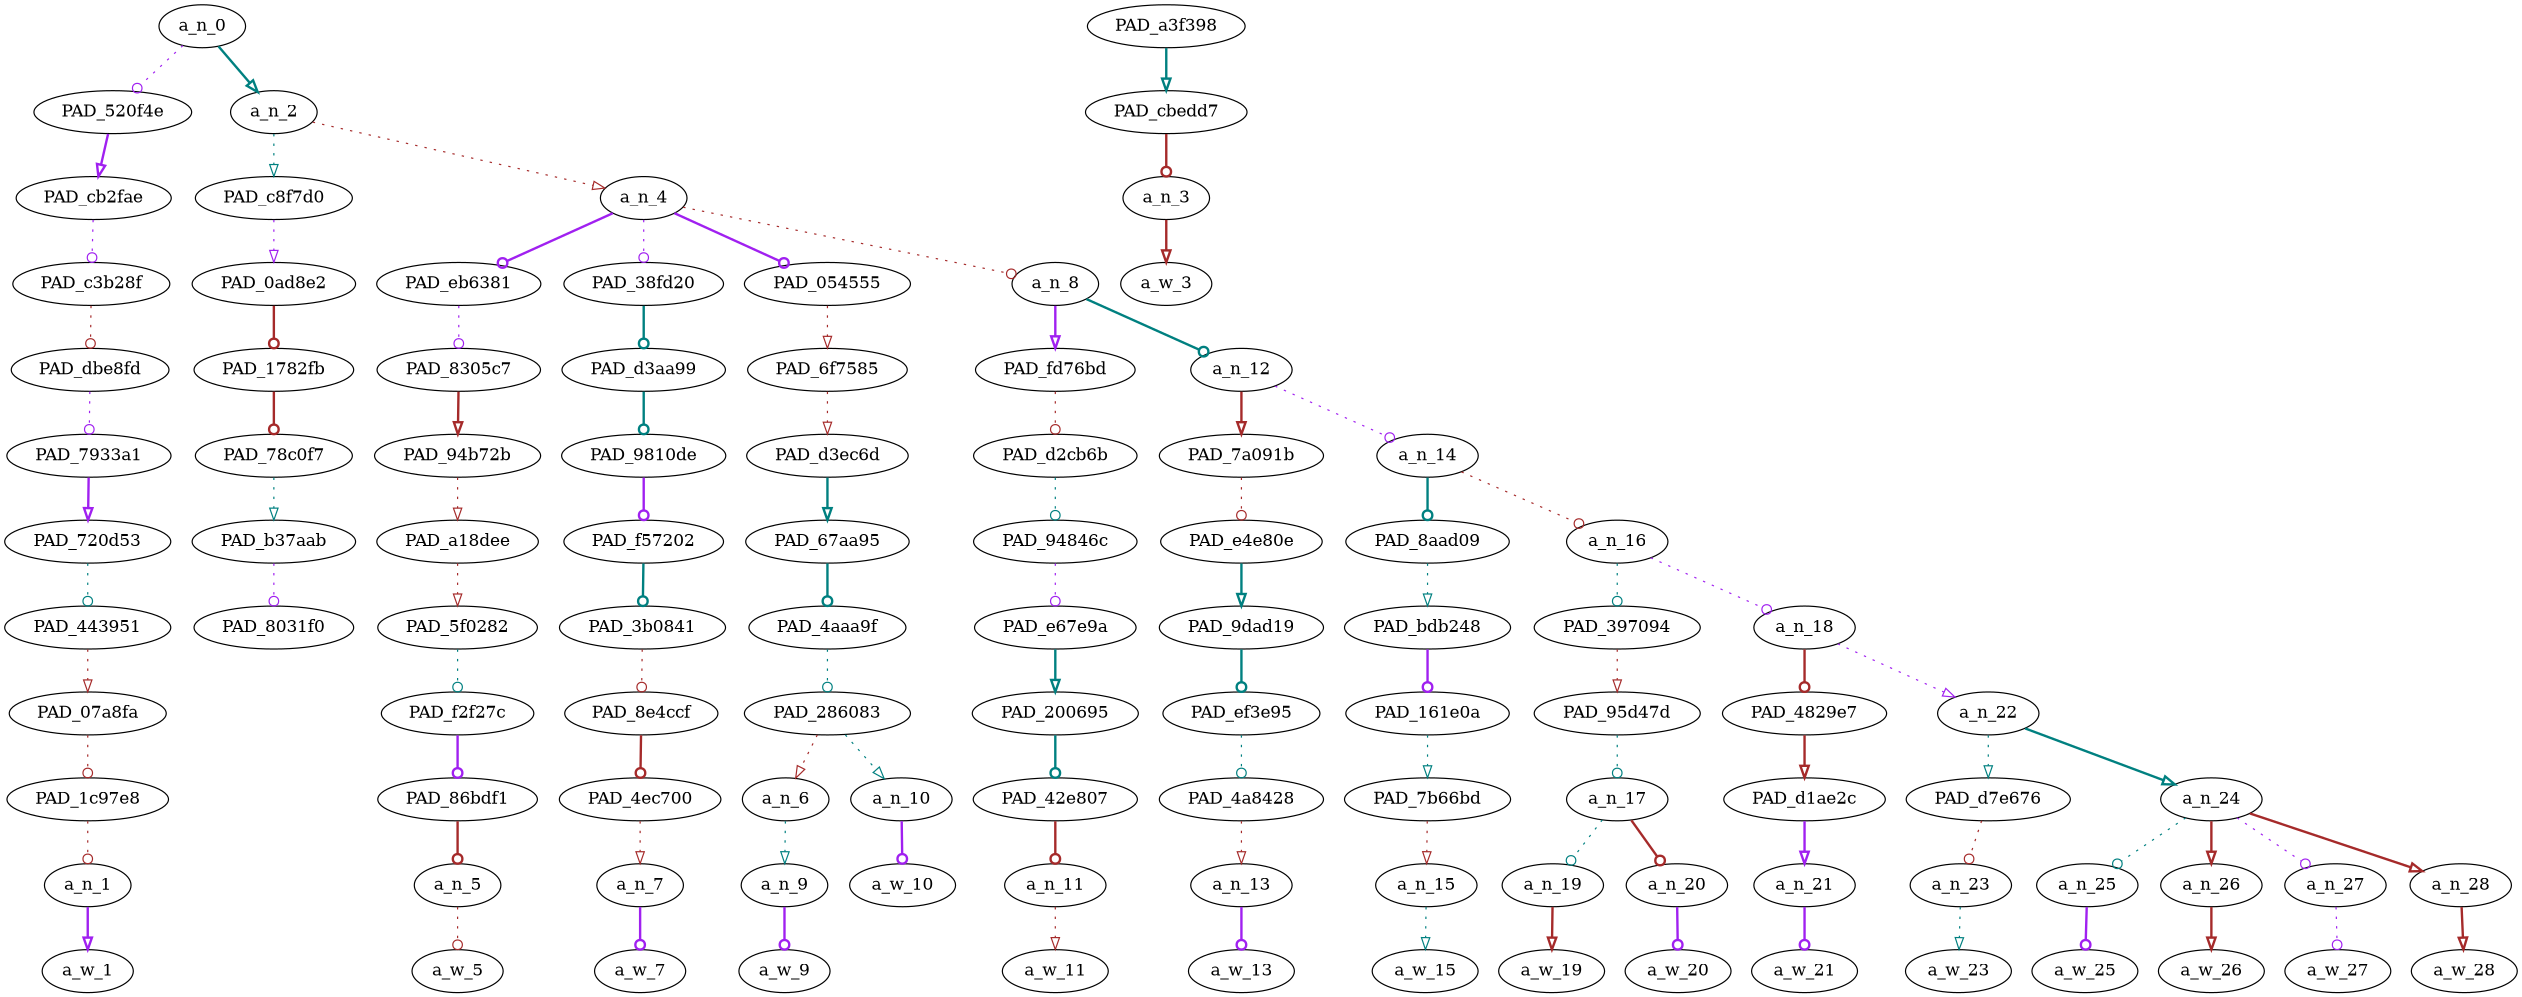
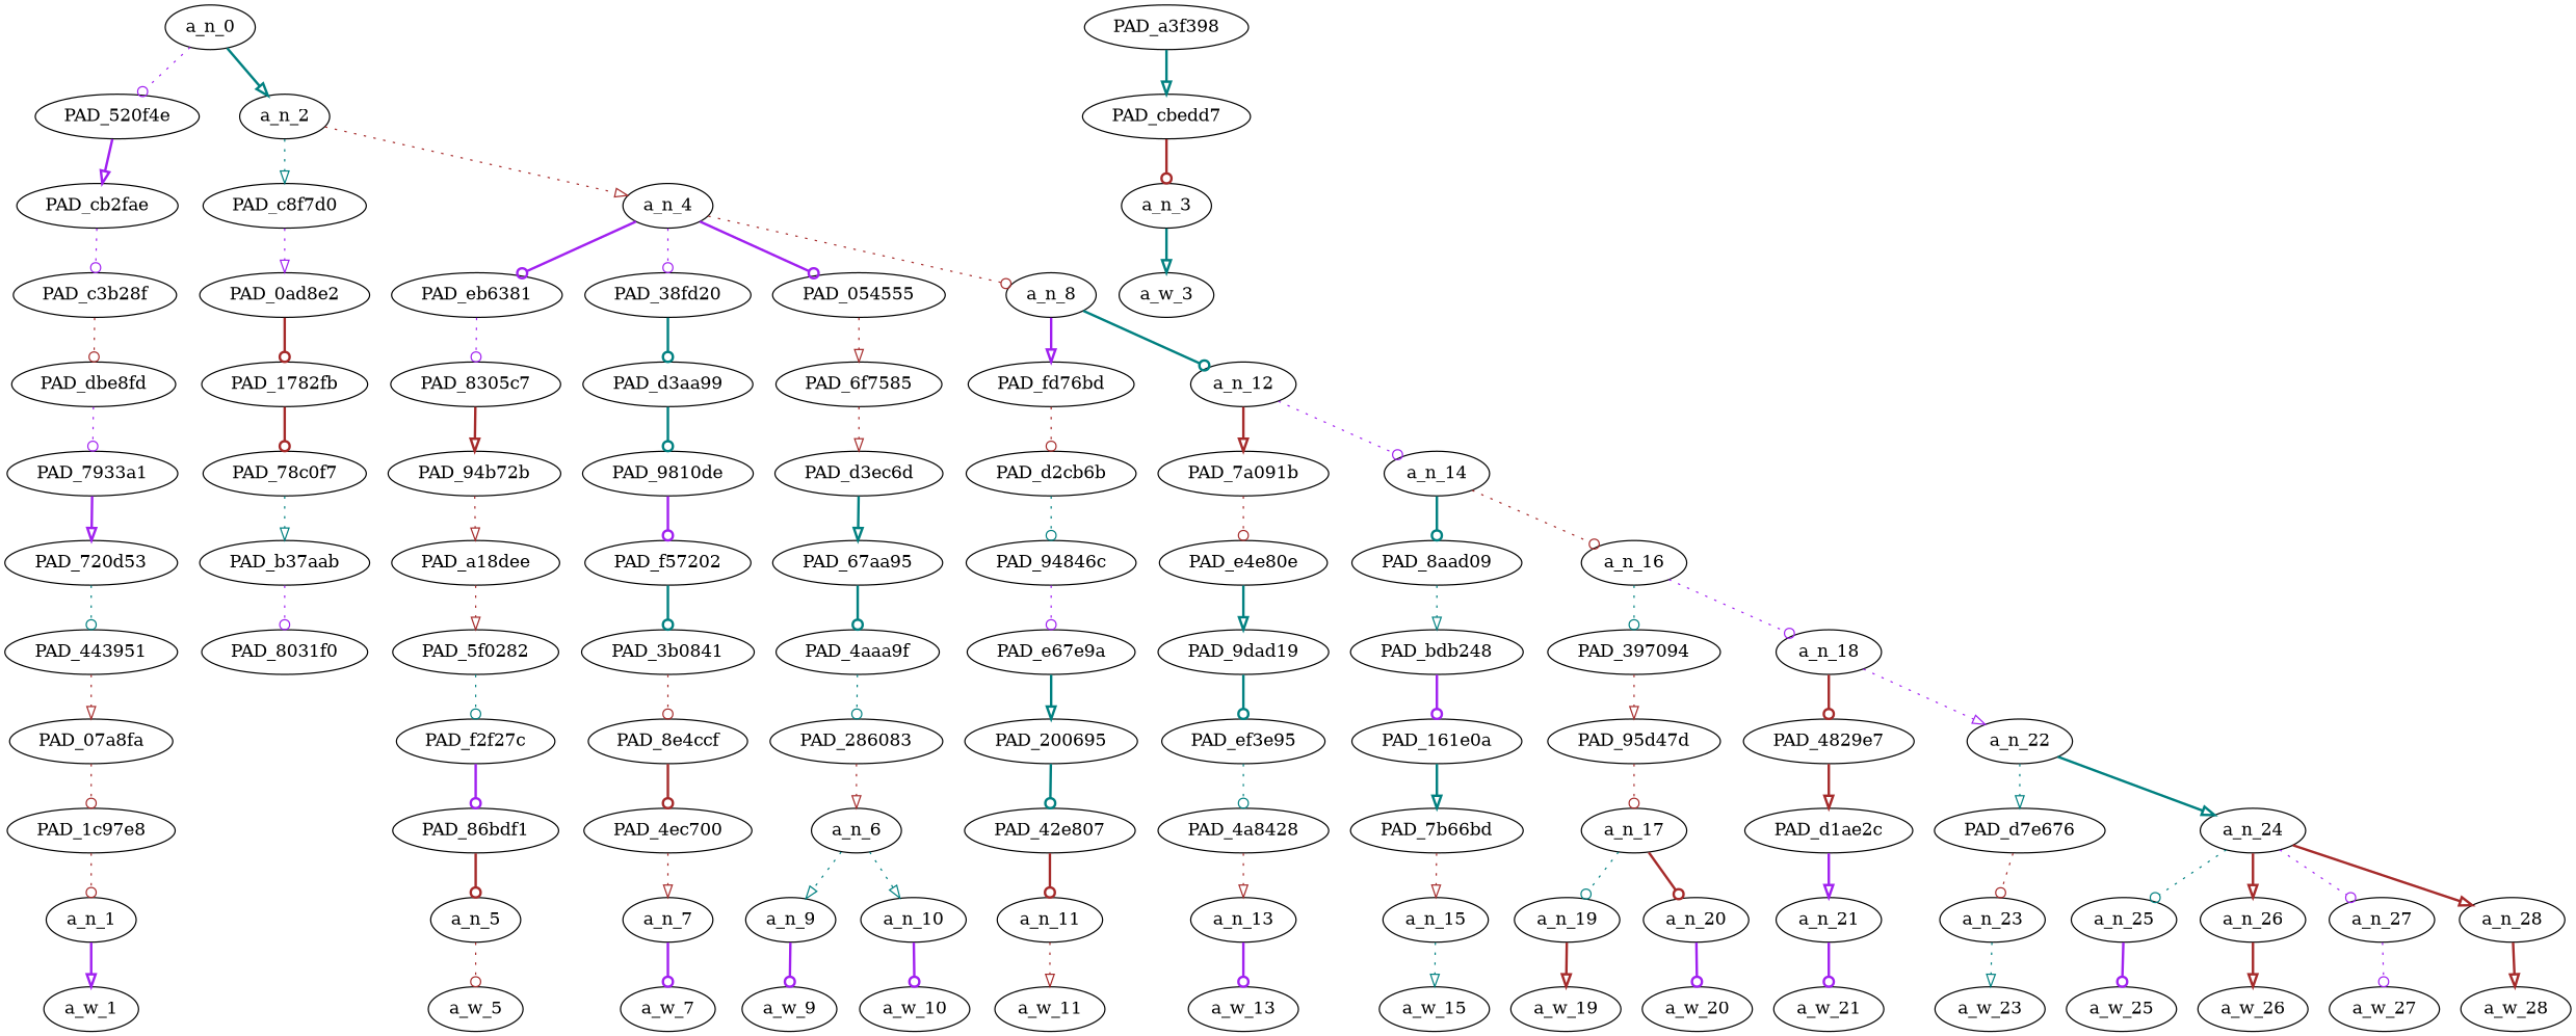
  strict digraph {
    node [div_dir=1 index=0 level=1 text_span="[0]" value=0.03415564]
    edge [arrowhead=odot color=brown style=dotted]
    a_n_0 [level=11 text_span="[0, 1, 2, 3, 4, 5, 6, 7, 8, 9, 10, 11, 12, 13, 14, 15, 16]" value=0.99999998]
    PAD_520f4e [level=10]
    a_n_2 [index=1 level=10 text_span="[1, 2, 3, 4, 5, 6, 7, 8, 9, 10, 11, 12, 13, 14, 15, 16]" value=0.96545191]
    PAD_cb2fae [level=9]
    PAD_c8f7d0 [index=1 level=9 text_span="[1]" value=0.03963391]
    a_n_4 [index=2 level=9 text_span="[2, 3, 4, 5, 6, 7, 8, 9, 10, 11, 12, 13, 14, 15, 16]" value=0.92543994]
    PAD_c3b28f [level=8]
    PAD_0ad8e2 [index=1 level=8 text_span="[1]" value=0.03963391]
    PAD_eb6381 [index=2 level=8 text_span="[2]" value=0.04594542]
    PAD_38fd20 [index=4 level=8 text_span="[5]" value=0.03095176]
    PAD_054555 [index=3 level=8 text_span="[3, 4]" value=0.07292669]
    a_n_8 [index=5 level=8 text_span="[6, 7, 8, 9, 10, 11, 12, 13, 14, 15, 16]" value=0.77530357]
    PAD_dbe8fd [level=7]
    PAD_7933a1 [level=6]
    PAD_720d53 [level=5]
    PAD_443951 [level=4]
    PAD_07a8fa [level=3]
    PAD_1c97e8 [level=2]
    a_n_1
    a_w_1 [div_dir=0 level=0 value="<user>"]
    PAD_1782fb [index=1 level=7 text_span="[1]" value=0.03963391]
    PAD_8305c7 [index=2 level=7 text_span="[2]" value=0.04594542]
    PAD_d3aa99 [index=4 level=7 text_span="[5]" value=0.03095176]
    PAD_6f7585 [index=3 level=7 text_span="[3, 4]" value=0.07292669]
    PAD_fd76bd [div_dir=-1 index=5 level=7 text_span="[6]" value=0.02814981]
    a_n_12 [index=6 level=7 text_span="[7, 8, 9, 10, 11, 12, 13, 14, 15, 16]" value=0.74694416]
    PAD_78c0f7 [index=1 level=6 text_span="[1]" value=0.03963391]
    PAD_b37aab [index=1 level=5 text_span="[1]" value=0.03963391]
    PAD_8031f0 [index=1 level=4 text_span="[1]" value=0.03963391]
    PAD_a3f398 [index=1 level=3 text_span="[1]" value=0.03963391]
    PAD_cbedd7 [index=1 level=2 text_span="[1]" value=0.03963391]
    a_n_3 [index=1 text_span="[1]" value=0.03963391]
    a_w_3 [div_dir=0 index=1 level=0 text_span="[1]" value=i]
    PAD_94b72b [index=2 level=6 text_span="[2]" value=0.04594542]
    PAD_9810de [index=4 level=6 text_span="[5]" value=0.03095176]
    PAD_d3ec6d [index=3 level=6 text_span="[3, 4]" value=0.07292669]
    PAD_d2cb6b [div_dir=-1 index=5 level=6 text_span="[6]" value=0.02814981]
    PAD_7a091b [index=6 level=6 text_span="[7]" value=0.02315061]
    a_n_14 [index=7 level=6 text_span="[8, 9, 10, 11, 12, 13, 14, 15, 16]" value=0.72356557]
    PAD_a18dee [index=2 level=5 text_span="[2]" value=0.04594542]
    PAD_5f0282 [index=2 level=4 text_span="[2]" value=0.04594542]
    PAD_f2f27c [index=2 level=3 text_span="[2]" value=0.04594542]
    PAD_86bdf1 [index=2 level=2 text_span="[2]" value=0.04594542]
    a_n_5 [index=2 text_span="[2]" value=0.04594542]
    a_w_5 [div_dir=0 index=2 level=0 text_span="[2]" value=agree]
    PAD_f57202 [index=4 level=5 text_span="[5]" value=0.03095176]
    PAD_3b0841 [index=4 level=4 text_span="[5]" value=0.03095176]
    PAD_8e4ccf [index=4 level=3 text_span="[5]" value=0.03095176]
    PAD_4ec700 [index=4 level=2 text_span="[5]" value=0.03095176]
    a_n_7 [index=5 text_span="[5]" value=0.03095176]
    a_w_7 [div_dir=0 index=5 level=0 text_span="[5]" value=not]
    PAD_67aa95 [index=3 level=5 text_span="[3, 4]" value=0.07292669]
    PAD_4aaa9f [index=3 level=4 text_span="[3, 4]" value=0.07292669]
    PAD_286083 [index=3 level=3 text_span="[3, 4]" value=0.07292669]
    a_n_6 [index=3 level=2 text_span="[3, 4]" value=0.07292669]
    a_n_9 [index=3 text_span="[3]" value=0.03594979]
    a_n_10 [index=4 text_span="[4]" value=0.03669959]
    a_w_9 [div_dir=0 index=3 level=0 text_span="[3]" value=with]
    a_w_10 [div_dir=0 index=4 level=0 text_span="[4]" value=this]
    PAD_94846c [div_dir=-1 index=5 level=5 text_span="[6]" value=0.02814981]
    PAD_e4e80e [index=6 level=5 text_span="[7]" value=0.02315061]
    PAD_8aad09 [div_dir=-1 index=7 level=5 text_span="[8]" value=0.03363187]
    a_n_16 [index=8 level=5 text_span="[9, 10, 11, 12, 13, 14, 15, 16]" value=0.68970478]
    PAD_e67e9a [div_dir=-1 index=5 level=4 text_span="[6]" value=0.02814981]
    PAD_200695 [div_dir=-1 index=5 level=3 text_span="[6]" value=0.02814981]
    PAD_42e807 [div_dir=-1 index=5 level=2 text_span="[6]" value=0.02814981]
    a_n_11 [div_dir=-1 index=6 text_span="[6]" value=0.02814981]
    a_w_11 [div_dir=0 index=6 level=0 text_span="[6]" value=that]
    PAD_9dad19 [index=6 level=4 text_span="[7]" value=0.02315061]
    PAD_bdb248 [div_dir=-1 index=7 level=4 text_span="[8]" value=0.03363187]
    PAD_397094 [index=8 level=4 text_span="[9, 10]" value=0.09702299]
    a_n_18 [index=9 level=4 text_span="[11, 12, 13, 14, 15, 16]" value=0.59241949]
    PAD_ef3e95 [index=6 level=3 text_span="[7]" value=0.02315061]
    PAD_4a8428 [index=6 level=2 text_span="[7]" value=0.02315061]
    a_n_13 [index=7 text_span="[7]" value=0.02315061]
    a_w_13 [div_dir=0 index=7 level=0 text_span="[7]" value=it]
    PAD_161e0a [div_dir=-1 index=7 level=3 text_span="[8]" value=0.03363187]
    PAD_95d47d [index=8 level=3 text_span="[9, 10]" value=0.09702299]
    PAD_4829e7 [index=9 level=3 text_span="[11]" value=0.03397345]
    a_n_22 [index=10 level=3 text_span="[12, 13, 14, 15, 16]" value=0.55818225]
    PAD_7b66bd [div_dir=-1 index=7 level=2 text_span="[8]" value=0.03363187]
    a_n_15 [div_dir=-1 index=8 text_span="[8]" value=0.03363187]
    a_w_15 [div_dir=0 index=8 level=0 text_span="[8]" value=matters]
    a_n_17 [index=8 level=2 text_span="[9, 10]" value=0.09702299]
    PAD_d1ae2c [index=9 level=2 text_span="[11]" value=0.03397345]
    PAD_d7e676 [index=10 level=2 text_span="[12]" value=0.03712606]
    a_n_24 [index=11 level=2 text_span="[13, 14, 15, 16]" value=0.52081902]
    a_n_19 [index=9 text_span="[9]" value=0.05204600]
    a_n_20 [div_dir=-1 index=10 text_span="[10]" value=0.04492321]
    a_w_19 [div_dir=0 index=9 level=0 text_span="[9]" value=tho]
    a_w_20 [div_dir=0 index=10 level=0 text_span="[10]" value=cause]
    a_n_21 [index=11 text_span="[11]" value=0.03397345]
    a_n_23 [index=12 text_span="[12]" value=0.03712606]
    a_n_25 [div_dir=-1 index=13 text_span="[13]" value=0.03988515]
    a_n_26 [index=14 text_span="[14]" value=0.08421402]
    a_n_27 [div_dir=-1 index=15 text_span="[15]" value=0.20744282]
    a_n_28 [index=16 text_span="[16]" value=0.18905809]
    a_w_21 [div_dir=0 index=11 level=0 text_span="[11]" value=i1]
    a_w_23 [div_dir=0 index=12 level=0 text_span="[12]" value=am]
    a_w_25 [div_dir=0 index=13 level=0 text_span="[13]" value=a]
    a_w_26 [div_dir=0 index=14 level=0 text_span="[14]" value=white]
    a_w_27 [div_dir=0 index=15 level=0 text_span="[15]" value=boi]
    a_w_28 [div_dir=0 index=16 level=0 text_span="[16]" value=lmfao]
    a_n_0 -> PAD_520f4e [color=purple]
    a_n_0 -> a_n_2 [arrowhead=onormal color=teal style=bold]
    PAD_520f4e -> PAD_cb2fae [arrowhead=onormal color=purple style=bold]
    a_n_2 -> PAD_c8f7d0 [arrowhead=onormal color=teal]
    a_n_2 -> a_n_4 [arrowhead=onormal]
    PAD_cb2fae -> PAD_c3b28f [color=purple]
    PAD_c8f7d0 -> PAD_0ad8e2 [arrowhead=onormal color=purple]
    a_n_4 -> PAD_eb6381 [color=purple style=bold]
    a_n_4 -> PAD_38fd20 [color=purple]
    a_n_4 -> PAD_054555 [color=purple style=bold]
    a_n_4 -> a_n_8
    PAD_c3b28f -> PAD_dbe8fd
    PAD_0ad8e2 -> PAD_1782fb [style=bold]
    PAD_eb6381 -> PAD_8305c7 [color=purple]
    PAD_38fd20 -> PAD_d3aa99 [color=teal style=bold]
    PAD_054555 -> PAD_6f7585 [arrowhead=onormal]
    a_n_8 -> PAD_fd76bd [arrowhead=onormal color=purple style=bold]
    a_n_8 -> a_n_12 [color=teal style=bold]
    PAD_dbe8fd -> PAD_7933a1 [color=purple]
    PAD_7933a1 -> PAD_720d53 [arrowhead=onormal color=purple style=bold]
    PAD_720d53 -> PAD_443951 [color=teal]
    PAD_443951 -> PAD_07a8fa [arrowhead=onormal]
    PAD_07a8fa -> PAD_1c97e8
    PAD_1c97e8 -> a_n_1
    a_n_1 -> a_w_1 [arrowhead=onormal color=purple style=bold]
    PAD_1782fb -> PAD_78c0f7 [style=bold]
    PAD_8305c7 -> PAD_94b72b [arrowhead=onormal style=bold]
    PAD_d3aa99 -> PAD_9810de [color=teal style=bold]
    PAD_6f7585 -> PAD_d3ec6d [arrowhead=onormal]
    PAD_fd76bd -> PAD_d2cb6b
    a_n_12 -> PAD_7a091b [arrowhead=onormal style=bold]
    a_n_12 -> a_n_14 [color=purple]
    PAD_78c0f7 -> PAD_b37aab [arrowhead=onormal color=teal]
    PAD_b37aab -> PAD_8031f0 [color=purple]
    PAD_a3f398 -> PAD_cbedd7 [arrowhead=onormal color=teal style=bold]
    PAD_cbedd7 -> a_n_3 [style=bold]
-   a_n_3 -> a_w_3 [arrowhead=onormal style=bold]
+   a_n_3 -> a_w_3 [arrowhead=onormal color=teal style=bold]
    PAD_94b72b -> PAD_a18dee [arrowhead=onormal]
    PAD_9810de -> PAD_f57202 [color=purple style=bold]
    PAD_d3ec6d -> PAD_67aa95 [arrowhead=onormal color=teal style=bold]
    PAD_d2cb6b -> PAD_94846c [color=teal]
    PAD_7a091b -> PAD_e4e80e
    a_n_14 -> PAD_8aad09 [color=teal style=bold]
    a_n_14 -> a_n_16
    PAD_a18dee -> PAD_5f0282 [arrowhead=onormal]
    PAD_5f0282 -> PAD_f2f27c [color=teal]
    PAD_f2f27c -> PAD_86bdf1 [color=purple style=bold]
    PAD_86bdf1 -> a_n_5 [style=bold]
    a_n_5 -> a_w_5
    PAD_f57202 -> PAD_3b0841 [color=teal style=bold]
    PAD_3b0841 -> PAD_8e4ccf
    PAD_8e4ccf -> PAD_4ec700 [style=bold]
    PAD_4ec700 -> a_n_7 [arrowhead=onormal]
    a_n_7 -> a_w_7 [color=purple style=bold]
    PAD_67aa95 -> PAD_4aaa9f [color=teal style=bold]
    PAD_4aaa9f -> PAD_286083 [color=teal]
    PAD_286083 -> a_n_6 [arrowhead=onormal]
    a_n_6 -> a_n_9 [arrowhead=onormal color=teal]
-   PAD_286083 -> a_n_10 [arrowhead=onormal color=teal]
+   a_n_6 -> a_n_10 [arrowhead=onormal color=teal]
    a_n_9 -> a_w_9 [color=purple style=bold]
    a_n_10 -> a_w_10 [color=purple style=bold]
    PAD_94846c -> PAD_e67e9a [color=purple]
    PAD_e4e80e -> PAD_9dad19 [arrowhead=onormal color=teal style=bold]
    PAD_8aad09 -> PAD_bdb248 [arrowhead=onormal color=teal]
    a_n_16 -> PAD_397094 [color=teal]
    a_n_16 -> a_n_18 [color=purple]
    PAD_e67e9a -> PAD_200695 [arrowhead=onormal color=teal style=bold]
    PAD_200695 -> PAD_42e807 [color=teal style=bold]
    PAD_42e807 -> a_n_11 [style=bold]
    a_n_11 -> a_w_11 [arrowhead=onormal]
    PAD_9dad19 -> PAD_ef3e95 [color=teal style=bold]
    PAD_bdb248 -> PAD_161e0a [color=purple style=bold]
    PAD_397094 -> PAD_95d47d [arrowhead=onormal]
    a_n_18 -> PAD_4829e7 [style=bold]
    a_n_18 -> a_n_22 [arrowhead=onormal color=purple]
    PAD_ef3e95 -> PAD_4a8428 [color=teal]
    PAD_4a8428 -> a_n_13 [arrowhead=onormal]
    a_n_13 -> a_w_13 [color=purple style=bold]
-   PAD_161e0a -> PAD_7b66bd [arrowhead=onormal color=teal]
-   PAD_95d47d -> a_n_17 [color=teal]
+   PAD_161e0a -> PAD_7b66bd [arrowhead=onormal color=teal style=bold]
+   PAD_95d47d -> a_n_17
    PAD_4829e7 -> PAD_d1ae2c [arrowhead=onormal style=bold]
    a_n_22 -> PAD_d7e676 [arrowhead=onormal color=teal]
    a_n_22 -> a_n_24 [arrowhead=onormal color=teal style=bold]
    PAD_7b66bd -> a_n_15 [arrowhead=onormal]
    a_n_15 -> a_w_15 [arrowhead=onormal color=teal]
    a_n_17 -> a_n_19 [color=teal]
    a_n_17 -> a_n_20 [style=bold]
    PAD_d1ae2c -> a_n_21 [arrowhead=onormal color=purple style=bold]
    PAD_d7e676 -> a_n_23
    a_n_24 -> a_n_25 [color=teal]
    a_n_24 -> a_n_26 [arrowhead=onormal style=bold]
    a_n_24 -> a_n_27 [color=purple]
    a_n_24 -> a_n_28 [arrowhead=onormal style=bold]
    a_n_19 -> a_w_19 [arrowhead=onormal style=bold]
    a_n_20 -> a_w_20 [color=purple style=bold]
    a_n_21 -> a_w_21 [color=purple style=bold]
    a_n_23 -> a_w_23 [arrowhead=onormal color=teal]
    a_n_25 -> a_w_25 [color=purple style=bold]
    a_n_26 -> a_w_26 [arrowhead=onormal style=bold]
    a_n_27 -> a_w_27 [color=purple]
    a_n_28 -> a_w_28 [arrowhead=onormal style=bold]
  }
